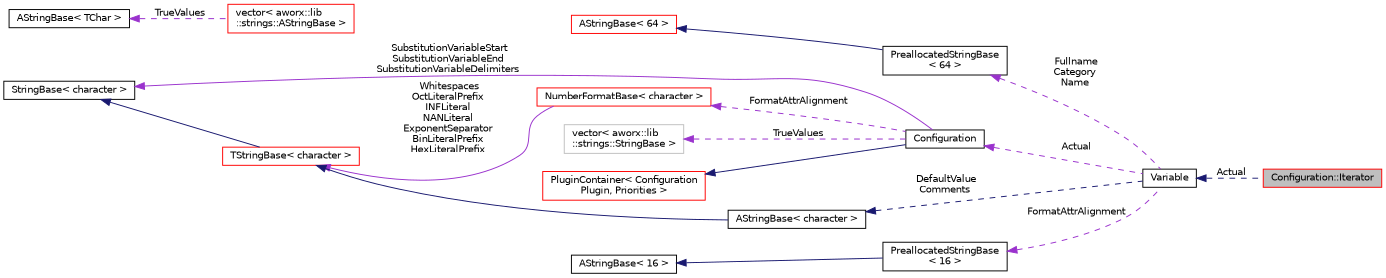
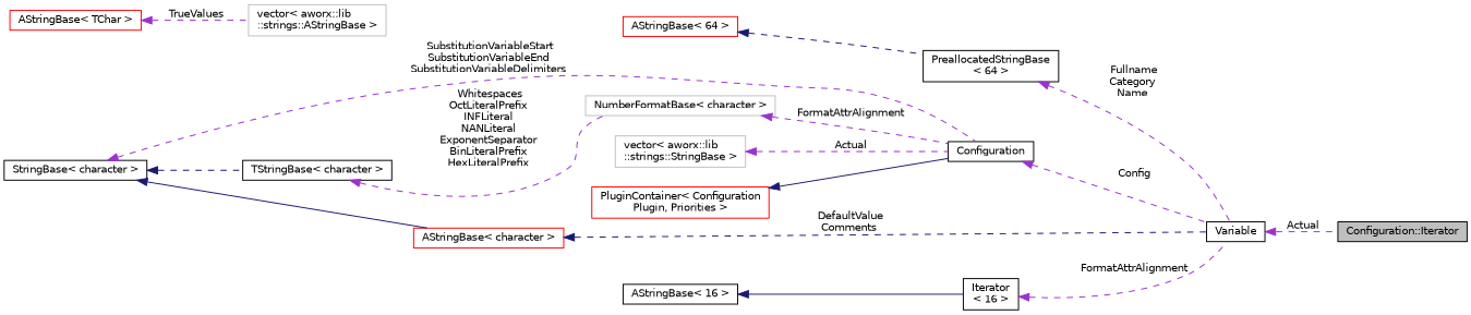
  digraph {
    rankdir=LR
    node [color=black fillcolor=white fontname=Helvetica fontsize=10 shape=record style=filled]
    edge [color=darkorchid3 dir=back fontname=Helvetica fontsize=10 labelfontname=Helvetica labelfontsize=10 style=dashed]
-   n1 [color=red fillcolor=grey75 fontcolor=black height=0.2 label="Configuration::Iterator" width=0.4]
+   n1 [fillcolor=grey75 fontcolor=black height=0.2 label="Configuration::Iterator" width=0.4]
    n2 [height=0.2 label=Variable width=0.4]
-   n3 [color=red height=0.2 label="vector\< aworx::lib\l::strings::AStringBase \>" width=0.4]
-   n4 [height=0.2 label="AStringBase\< TChar \>" width=0.4]
+   n3 [color=grey75 height=0.2 label="vector\< aworx::lib\l::strings::AStringBase \>" width=0.4]
+   n4 [color=red height=0.2 label="AStringBase\< TChar \>" width=0.4]
    n5 [height=0.2 label="PreallocatedStringBase\l\< 64 \>" width=0.4]
    n6 [color=red height=0.2 label="AStringBase\< 64 \>" width=0.4]
    n7 [height=0.2 label=Configuration width=0.4]
    n8 [color=red height=0.2 label="PluginContainer\< Configuration\lPlugin, Priorities \>" width=0.4]
    n9 [height=0.2 label="StringBase\< character \>" width=0.4]
-   n10 [color=red height=0.2 label="TStringBase\< character \>" width=0.4]
-   n11 [color=red height=0.2 label="NumberFormatBase\< character \>" width=0.4]
-   n12 [height=0.2 label="AStringBase\< character \>" width=0.4]
+   n10 [height=0.2 label="TStringBase\< character \>" width=0.4]
+   n11 [color=grey75 height=0.2 label="NumberFormatBase\< character \>" width=0.4]
+   n12 [color=red height=0.2 label="AStringBase\< character \>" width=0.4]
    n13 [color=grey75 height=0.2 label="vector\< aworx::lib\l::strings::StringBase \>" width=0.4]
-   n14 [height=0.2 label="PreallocatedStringBase\l\< 16 \>" width=0.4]
+   n14 [height=0.2 label="Iterator\l\< 16 \>" width=0.4]
    n15 [height=0.2 label="AStringBase\< 16 \>" width=0.4]
-   n2 -> n1 [color=midnightblue label=" Actual"]
+   n2 -> n1 [label=" Actual"]
    n4 -> n3 [label=" TrueValues"]
    n5 -> n2 [label=" Fullname\nCategory\nName"]
-   n6 -> n5 [color=midnightblue style=solid]
-   n7 -> n2 [label=" Actual"]
+   n6 -> n5 [color=midnightblue]
+   n7 -> n2 [label=" Config"]
    n8 -> n7 [color=midnightblue style=solid]
-   n9 -> n7 [label=" SubstitutionVariableStart\nSubstitutionVariableEnd\nSubstitutionVariableDelimiters" style=solid]
-   n9 -> n10 [color=midnightblue style=solid]
-   n10 -> n11 [label=" Whitespaces\nOctLiteralPrefix\nINFLiteral\nNANLiteral\nExponentSeparator\nBinLiteralPrefix\nHexLiteralPrefix" style=solid]
-   n10 -> n12 [color=midnightblue style=solid]
+   n9 -> n7 [label=" SubstitutionVariableStart\nSubstitutionVariableEnd\nSubstitutionVariableDelimiters"]
+   n9 -> n10 [color=midnightblue]
+   n10 -> n11 [label=" Whitespaces\nOctLiteralPrefix\nINFLiteral\nNANLiteral\nExponentSeparator\nBinLiteralPrefix\nHexLiteralPrefix"]
+   n9 -> n12 [color=midnightblue style=solid]
    n11 -> n7 [label=" FormatAttrAlignment"]
    n12 -> n2 [color=midnightblue label=" DefaultValue\nComments"]
-   n13 -> n7 [label=" TrueValues"]
+   n13 -> n7 [label=" Actual"]
    n14 -> n2 [label=" FormatAttrAlignment"]
    n15 -> n14 [color=midnightblue style=solid]
  }
